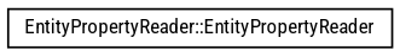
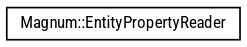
  digraph {
    rankdir=LR
    fontname="Roboto Condensed"
-   n1 [color=black fillcolor=white fontname="Roboto Condensed" fontsize=10 height=0.2 label="EntityPropertyReader::EntityPropertyReader" shape=record style=filled width=0.4]
+   n1 [color=black fillcolor=white fontname="Roboto Condensed" fontsize=10 height=0.2 label="Magnum::EntityPropertyReader" shape=record style=filled width=0.4]
  }
